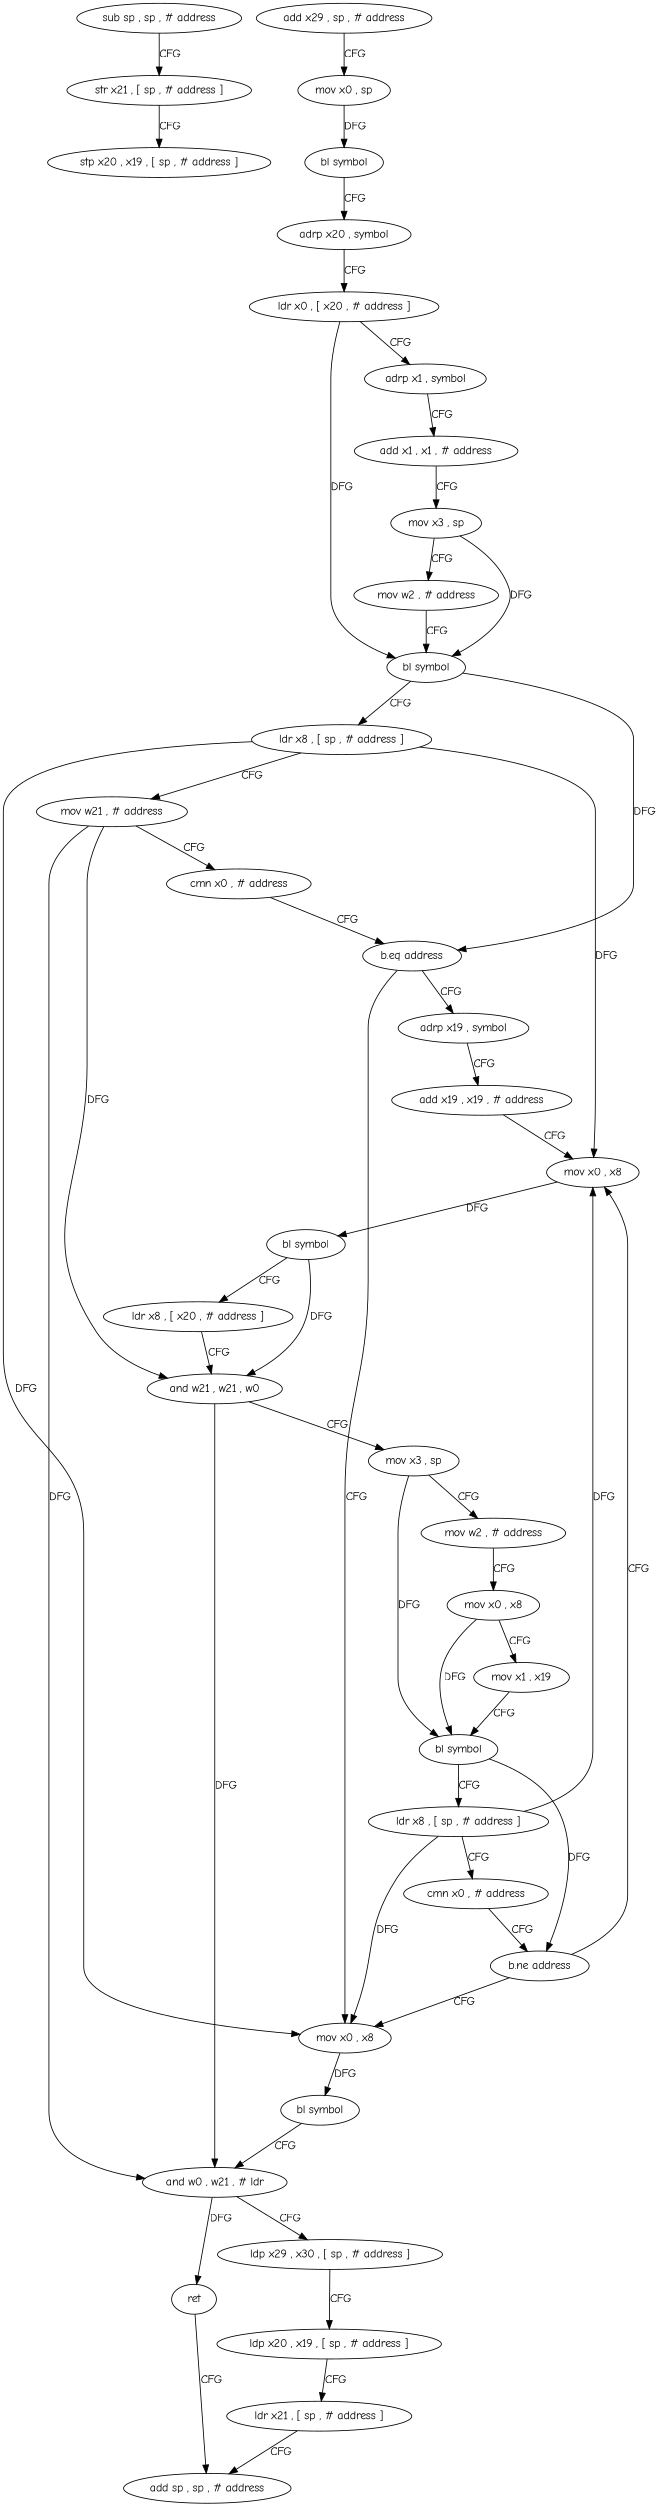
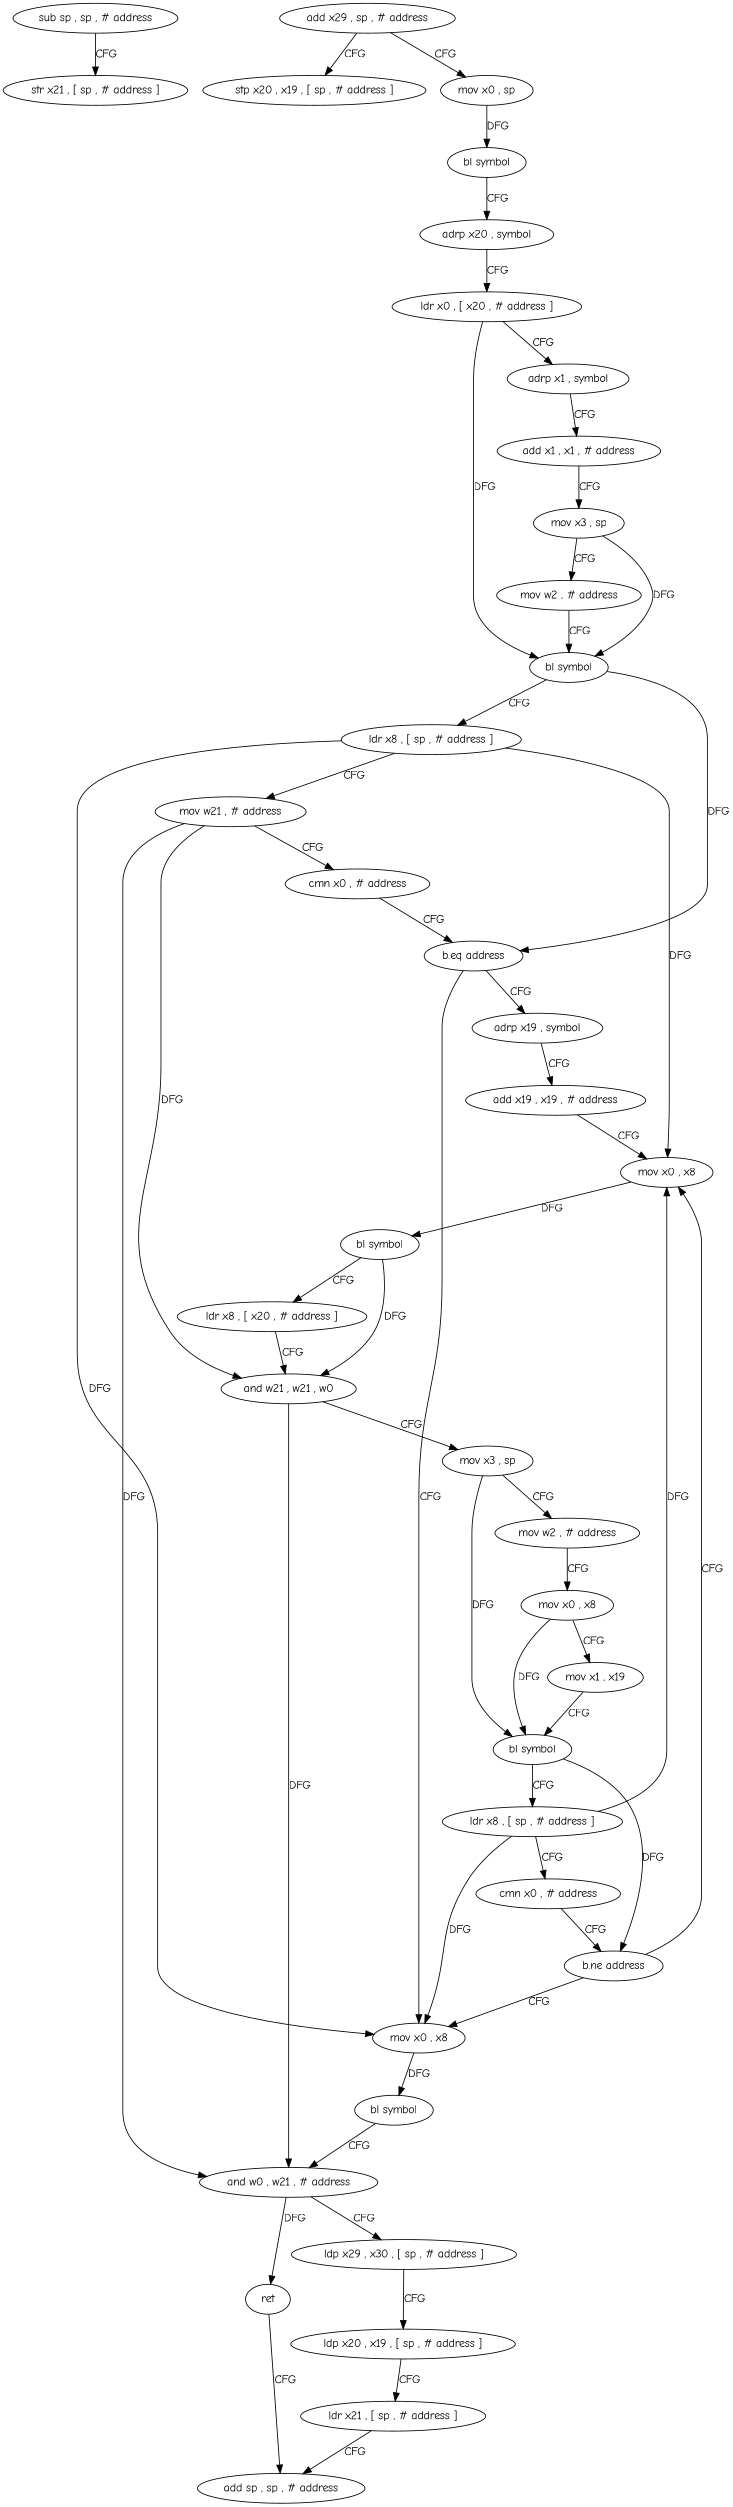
  digraph {
    fontname="Comic Neue"
    node [fontname="Comic Neue"]
    edge [fontname="Comic Neue"]
    n1 [label="sub sp , sp , # address"]
    n2 [label="str x21 , [ sp , # address ]"]
    n3 [label="stp x20 , x19 , [ sp , # address ]"]
    n4 [label="add x29 , sp , # address"]
    n5 [label="mov x0 , sp"]
    n6 [label="bl symbol"]
    n7 [label="adrp x20 , symbol"]
    n8 [label="ldr x0 , [ x20 , # address ]"]
    n9 [label="adrp x1 , symbol"]
    n10 [label="bl symbol"]
    n11 [label="add x1 , x1 , # address"]
    n12 [label="ldr x8 , [ sp , # address ]"]
    n13 [label="b.eq address"]
    n14 [label="mov x3 , sp"]
    n15 [label="mov w2 , # address"]
    n16 [label="mov w21 , # address"]
    n17 [label="mov x0 , x8"]
    n18 [label="mov x0 , x8"]
    n19 [label="adrp x19 , symbol"]
    n20 [label="cmn x0 , # address"]
-   n21 [label="and w0 , w21 , # ldr"]
+   n21 [label="and w0 , w21 , # address"]
    n22 [label="and w21 , w21 , w0"]
    n23 [label="bl symbol"]
    n24 [label="bl symbol"]
    n25 [label="ldp x29 , x30 , [ sp , # address ]"]
    n26 [label=ret]
    n27 [label="mov x3 , sp"]
    n28 [label="add x19 , x19 , # address"]
    n29 [label="ldp x20 , x19 , [ sp , # address ]"]
    n30 [label="add sp , sp , # address"]
    n31 [label="ldr x21 , [ sp , # address ]"]
    n32 [label="ldr x8 , [ x20 , # address ]"]
    n33 [label="mov w2 , # address"]
    n34 [label="bl symbol"]
    n35 [label="mov x0 , x8"]
    n36 [label="ldr x8 , [ sp , # address ]"]
    n37 [label="b.ne address"]
    n38 [label="mov x1 , x19"]
    n39 [label="cmn x0 , # address"]
    n1 -> n2 [label=CFG]
-   n2 -> n3 [label=CFG]
+   n4 -> n3 [label=CFG]
    n4 -> n5 [label=CFG]
    n5 -> n6 [label=DFG]
    n6 -> n7 [label=CFG]
    n7 -> n8 [label=CFG]
    n8 -> n9 [label=CFG]
    n8 -> n10 [label=DFG]
    n9 -> n11 [label=CFG]
    n10 -> n12 [label=CFG]
    n10 -> n13 [label=DFG]
    n11 -> n14 [label=CFG]
    n12 -> n16 [label=CFG]
    n12 -> n17 [label=DFG]
    n12 -> n18 [label=DFG]
    n13 -> n17 [label=CFG]
    n13 -> n19 [label=CFG]
    n14 -> n10 [label=DFG]
    n14 -> n15 [label=CFG]
    n15 -> n10 [label=CFG]
    n16 -> n20 [label=CFG]
    n16 -> n21 [label=DFG]
    n16 -> n22 [label=DFG]
    n17 -> n23 [label=DFG]
    n18 -> n24 [label=DFG]
    n19 -> n28 [label=CFG]
    n20 -> n13 [label=CFG]
    n21 -> n25 [label=CFG]
    n21 -> n26 [label=DFG]
    n22 -> n21 [label=DFG]
    n22 -> n27 [label=CFG]
    n23 -> n21 [label=CFG]
    n24 -> n22 [label=DFG]
    n24 -> n32 [label=CFG]
    n25 -> n29 [label=CFG]
    n26 -> n30 [label=CFG]
    n27 -> n33 [label=CFG]
    n27 -> n34 [label=DFG]
    n28 -> n18 [label=CFG]
    n29 -> n31 [label=CFG]
    n31 -> n30 [label=CFG]
    n32 -> n22 [label=CFG]
    n33 -> n35 [label=CFG]
    n34 -> n36 [label=CFG]
    n34 -> n37 [label=DFG]
    n35 -> n34 [label=DFG]
    n35 -> n38 [label=CFG]
    n36 -> n17 [label=DFG]
    n36 -> n18 [label=DFG]
    n36 -> n39 [label=CFG]
    n37 -> n17 [label=CFG]
    n37 -> n18 [label=CFG]
    n38 -> n34 [label=CFG]
    n39 -> n37 [label=CFG]
  }
